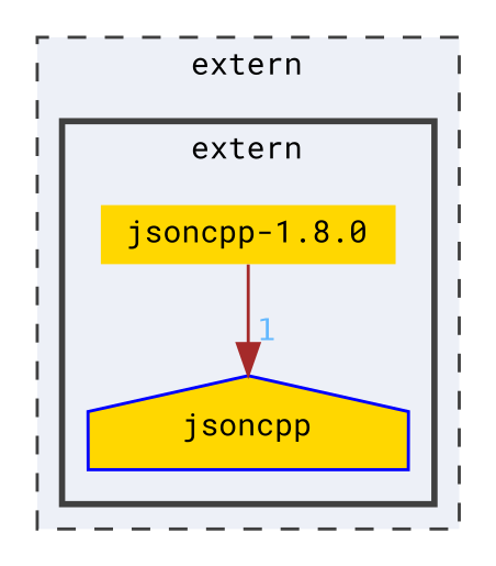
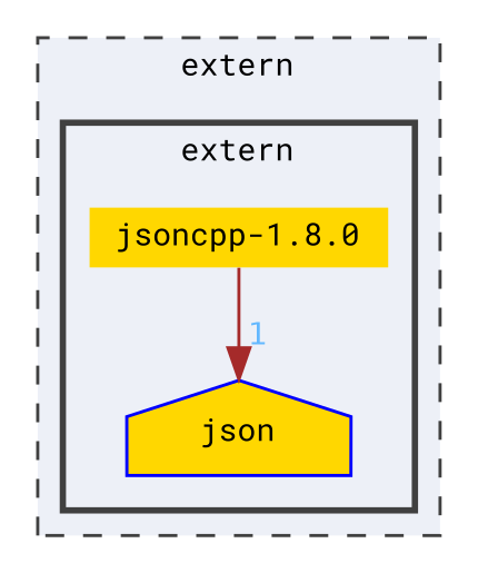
  digraph {
    compound=true
    fontname="Roboto Mono"
    node [fontname="Roboto Mono" fontsize=10 style=filled fillcolor=gold color=blue]
    n1 [height=0.2 label="jsoncpp-1.8.0" shape=plaintext width=0.4]
-   n2 [height=0.2 label=jsoncpp shape=house width=0.4]
+   n2 [height=0.2 label=json shape=house width=0.4]
    subgraph cluster_1 {
      bgcolor="#edf0f7"
      fontsize=10
      label=extern
      pencolor=grey25
      style="filled,dashed"
      subgraph cluster_2 {
        bgcolor="#edf0f7"
        fontsize=10
        pencolor=grey25
        style="filled,bold"
        n1
        n2
      }
    }
    n1 -> n2 [color=brown fontcolor=steelblue1 fontname="Roboto Mono" fontsize=10 headlabel=1 labeldistance=1.5 labelfontname=Helvetica labelfontsize=10 style=solid]
  }
